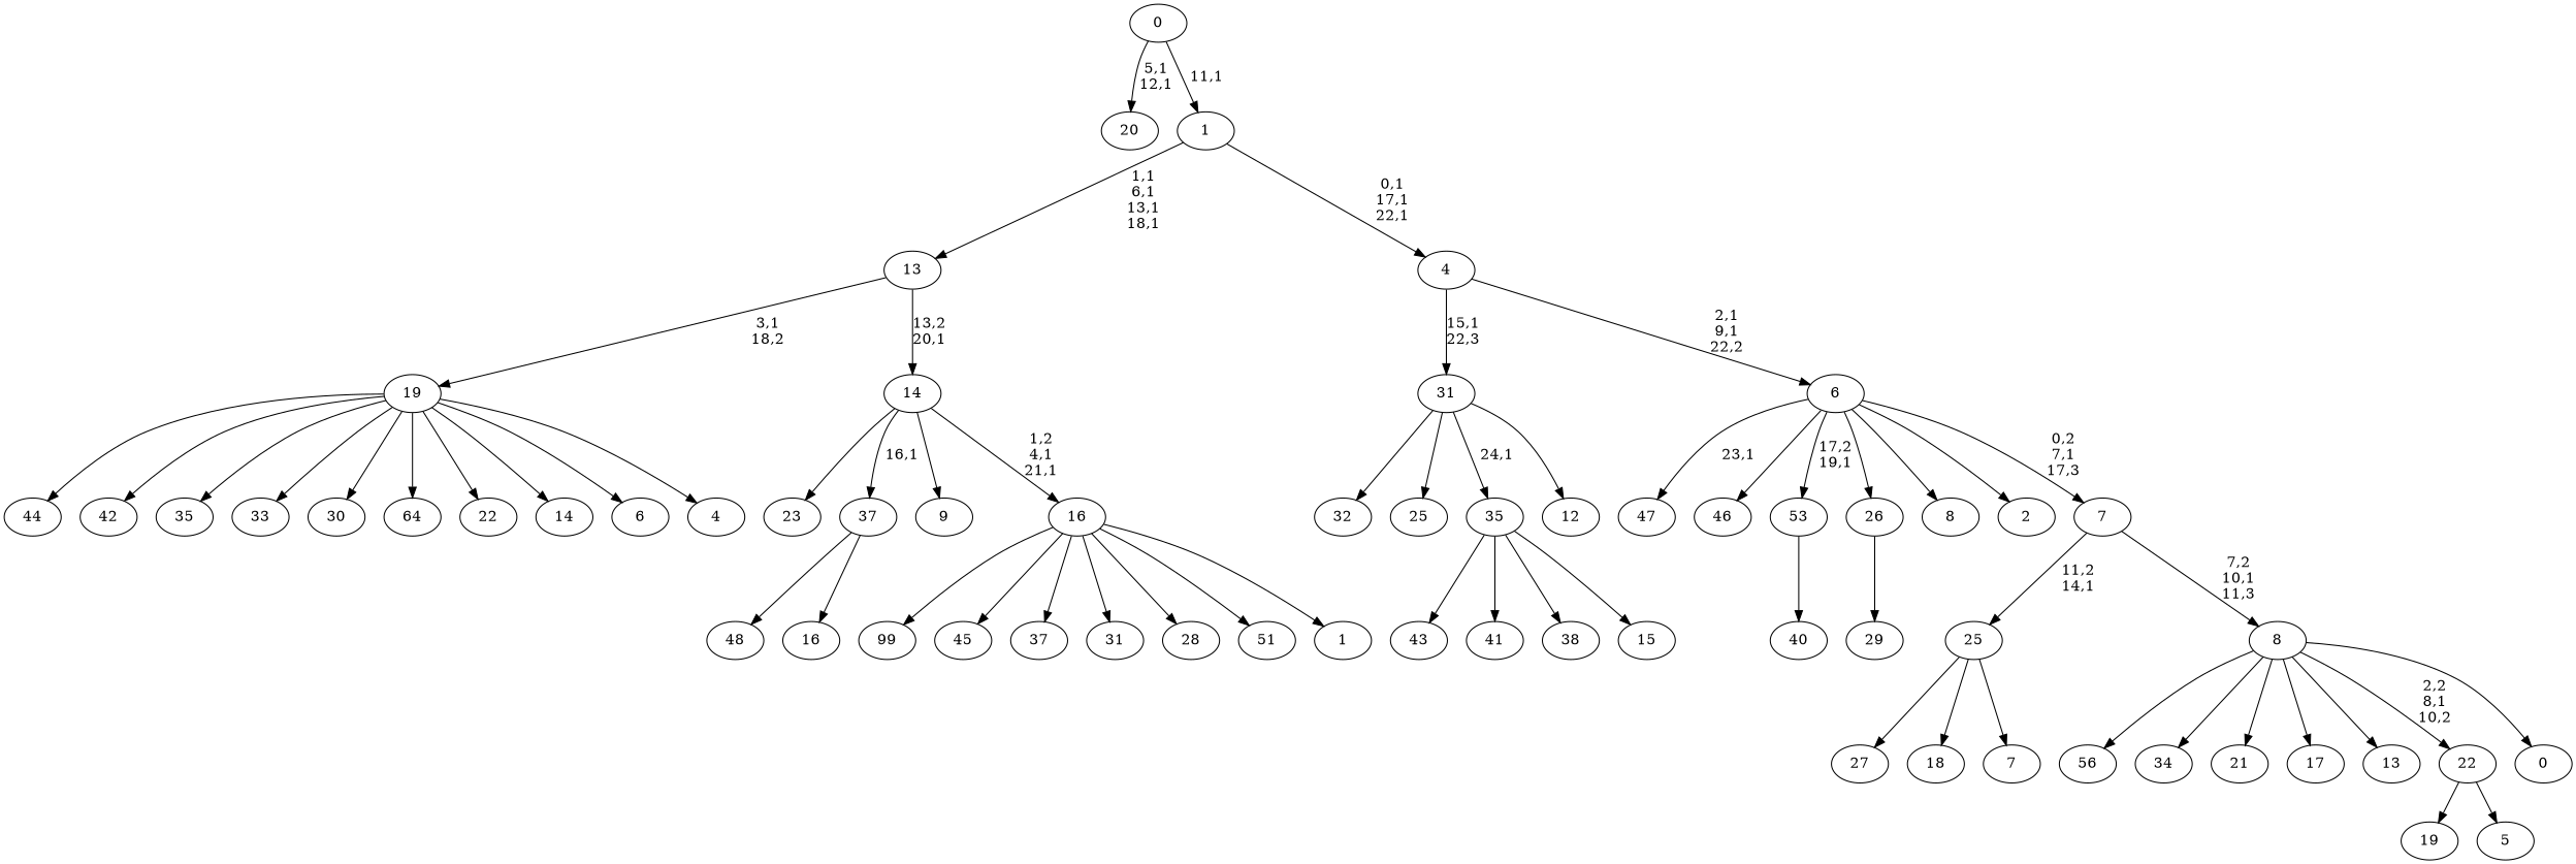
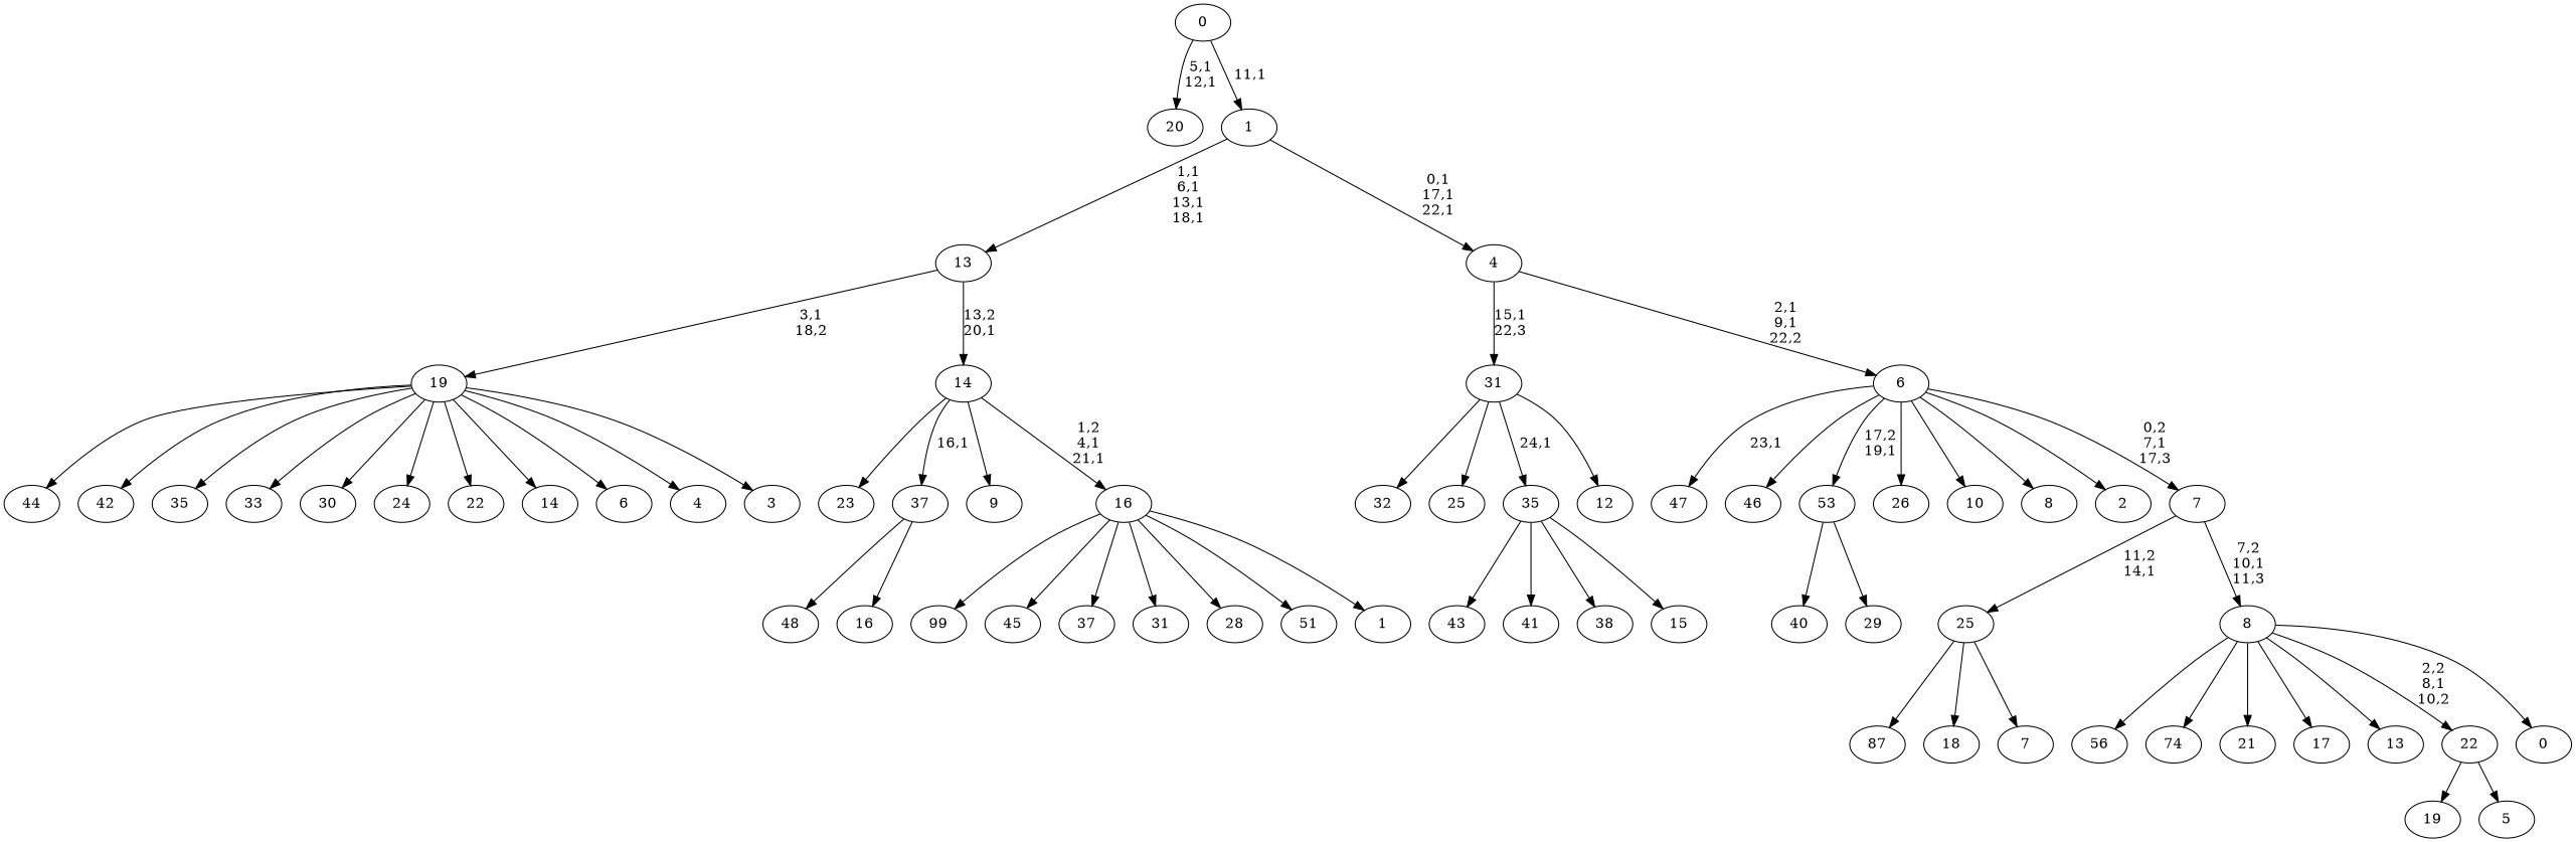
  digraph {
    n1 [label=99]
    n2 [label=48]
    n3 [label=47]
    n4 [label=46]
    n5 [label=45]
    n6 [label=44]
    n7 [label=43]
    n8 [label=42]
    n9 [label=41]
    n10 [label=40]
    n11 [label=38]
    n12 [label=37]
    n13 [label=56]
    n14 [label=35]
-   n15 [label=34]
+   n15 [label=74]
    n16 [label=33]
    n17 [label=32]
    n18 [label=31]
    n19 [label=30]
    n20 [label=29]
    53
    n22 [label=28]
-   n23 [label=27]
+   n23 [label=87]
    n24 [label=26]
    n25 [label=25]
-   n26 [label=64]
+   n26 [label=24]
    n27 [label=23]
    n28 [label=22]
    n29 [label=21]
    n30 [label=20]
    n31 [label=19]
    n32 [label=18]
    n33 [label=17]
    n34 [label=16]
    37
    n36 [label=15]
    35
    n38 [label=14]
    n39 [label=13]
    n40 [label=12]
    31
    n42 [label=51]
+   n43 [label=10]
    n44 [label=9]
    n45 [label=8]
    n46 [label=7]
    25
    n48 [label=6]
    n49 [label=5]
    22
    n51 [label=4]
+   n52 [label=3]
    19
    n54 [label=2]
    n55 [label=1]
    16
    14
    13
    n59 [label=0]
    8
    7
    6
    4
    1
    0
    53 -> n10
-   n24 -> n20
+   53 -> n20
    37 -> n2
    37 -> n34
    35 -> n7
    35 -> n9
    35 -> n11
    35 -> n36
    31 -> n17
    31 -> n25
    31 -> 35 [label="24,1"]
    31 -> n40
    25 -> n23
    25 -> n32
    25 -> n46
    22 -> n31
    22 -> n49
    19 -> n6
    19 -> n8
    19 -> n14
    19 -> n16
    19 -> n19
    19 -> n26
    19 -> n28
    19 -> n38
    19 -> n48
    19 -> n51
+   19 -> n52
    16 -> n1
    16 -> n5
    16 -> n12
    16 -> n18
    16 -> n22
    16 -> n42
    16 -> n55
    14 -> n27
    14 -> 37 [label="16,1"]
    14 -> n44
    14 -> 16 [label="1,2\n4,1\n21,1"]
    13 -> 19 [label="3,1\n18,2"]
    13 -> 14 [label="13,2\n20,1"]
    8 -> n13
    8 -> n15
    8 -> n29
    8 -> n33
    8 -> n39
    8 -> 22 [label="2,2\n8,1\n10,2"]
    8 -> n59
    7 -> 25 [label="11,2\n14,1"]
    7 -> 8 [label="7,2\n10,1\n11,3"]
    6 -> n3 [label="23,1"]
    6 -> n4
    6 -> 53 [label="17,2\n19,1"]
    6 -> n24
+   6 -> n43
    6 -> n45
    6 -> n54
    6 -> 7 [label="0,2\n7,1\n17,3"]
    4 -> 31 [label="15,1\n22,3"]
    4 -> 6 [label="2,1\n9,1\n22,2"]
    1 -> 13 [label="1,1\n6,1\n13,1\n18,1"]
    1 -> 4 [label="0,1\n17,1\n22,1"]
    0 -> n30 [label="5,1\n12,1"]
    0 -> 1 [label="11,1"]
  }
